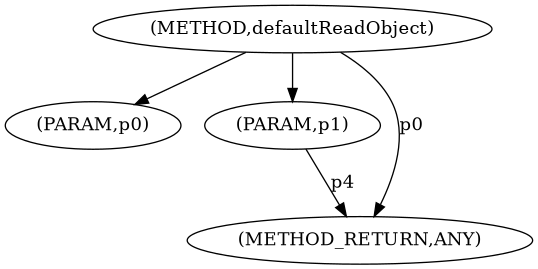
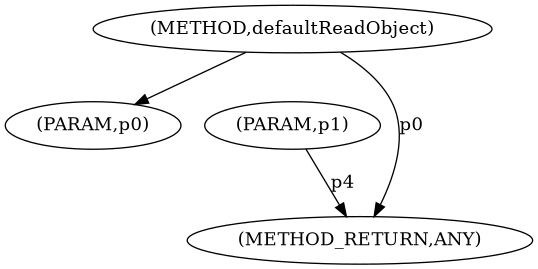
  digraph {
    n1 [label=<(METHOD,defaultReadObject)>]
    n2 [label=<(PARAM,p0)>]
    n3 [label=<(PARAM,p1)>]
    n4 [label=<(METHOD_RETURN,ANY)>]
    n1 -> n2
-   n1 -> n3
    n1 -> n4 [label=p0]
    n3 -> n4 [label=p4]
  }
